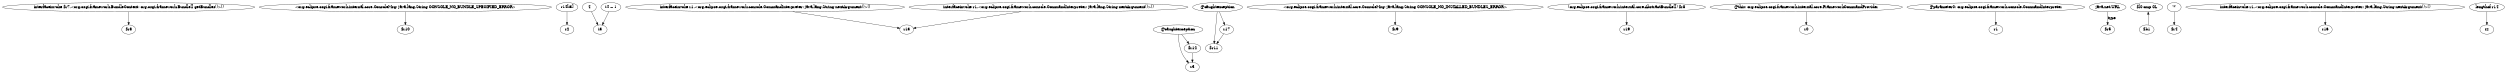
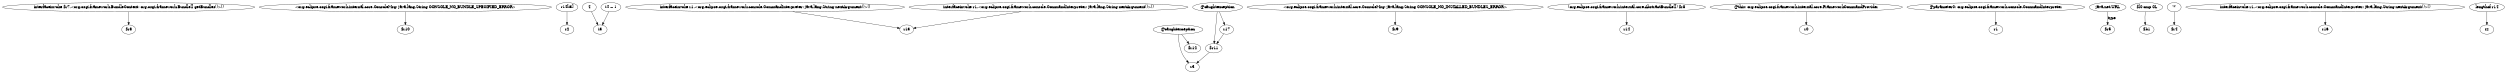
  digraph {
    n1 [label="interfaceinvoke $r7.<org.osgi.framework.BundleContext: org.osgi.framework.Bundle[] getBundles()>()"]
    n2 [label="$r8"]
    n3 [label="<org.eclipse.osgi.framework.internal.core.ConsoleMsg: java.lang.String CONSOLE_NO_BUNDLE_SPECIFIED_ERROR>"]
    n4 [label="$r10"]
    n5 [label="r14[i3]"]
    n6 [label=r2]
    n7 [label=4]
    n8 [label=i3]
    n9 [label="interfaceinvoke r1.<org.eclipse.osgi.framework.console.CommandInterpreter: java.lang.String nextArgument()>()"]
    n10 [label=r13]
    n11 [label="@caughtexception"]
    n12 [label=r3]
    n13 [label="$r12"]
    n14 [label="@caughtexception"]
    n15 [label="$r11"]
    n16 [label=r17]
    n17 [label="i4 + 1"]
    n18 [label="<org.eclipse.osgi.framework.internal.core.ConsoleMsg: java.lang.String CONSOLE_NO_INSTALLED_BUNDLES_ERROR>"]
    n19 [label="$r9"]
    n20 [label="(org.eclipse.osgi.framework.internal.core.AbstractBundle[]) $r8"]
-   n21 [label=r19]
+   n21 [label=r14]
    n22 [label="@this: org.eclipse.osgi.framework.internal.core.FrameworkCommandProvider"]
    n23 [label=r0]
    n24 [label="@parameter0: org.eclipse.osgi.framework.console.CommandInterpreter"]
    n25 [label=r1]
    n26 [label="java.net.URL"]
    n27 [label="$r5"]
    n28 [label="$l0 cmp 0L"]
    n29 [label="$b1"]
    n30 [label="'*'"]
    n31 [label="$r4"]
    n32 [label="interfaceinvoke r1.<org.eclipse.osgi.framework.console.CommandInterpreter: java.lang.String nextArgument()>()"]
    n33 [label=r16]
    n34 [label="lengthof r14"]
    n35 [label=i2]
    n36 [label="interfaceinvoke r1.<org.eclipse.osgi.framework.console.CommandInterpreter: java.lang.String nextArgument()>()"]
    n1 -> n2
    n3 -> n4
    n5 -> n6
    n7 -> n8
    n9 -> n10
    n11 -> n12
    n11 -> n13
-   n13 -> n12
+   n15 -> n12
    n14 -> n15
    n14 -> n16
    n16 -> n15
    n17 -> n8
    n18 -> n19
    n20 -> n21
    n22 -> n23
    n24 -> n25
    n26 -> n27 [label=type]
-   n29 -> n28
+   n28 -> n29
    n30 -> n31
    n32 -> n33
    n34 -> n35
    n36 -> n10
  }
